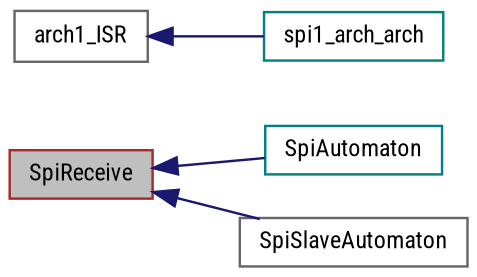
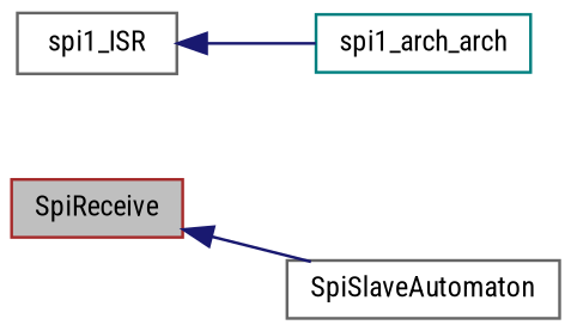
  digraph {
    fontname="Roboto Condensed"
    rankdir=LR
    node [color=teal fillcolor=white fontname="Roboto Condensed" fontsize=10 shape=record style=filled]
    edge [color=midnightblue dir=back fontname="Roboto Condensed" fontsize=10 labelfontname=FreeSans labelfontsize=10 style=solid]
    n1 [color=brown fillcolor=grey75 fontcolor=black height=0.2 label=SpiReceive width=0.4]
-   n2 [height=0.2 label=SpiAutomaton width=0.4]
    n3 [color=gray40 height=0.2 label=SpiSlaveAutomaton width=0.4]
-   n4 [color=gray40 height=0.2 label=arch1_ISR width=0.4]
+   n4 [color=gray40 height=0.2 label=spi1_ISR width=0.4]
    n5 [height=0.2 label=spi1_arch_arch width=0.4]
-   n1 -> n2
    n1 -> n3
    n4 -> n5
  }
